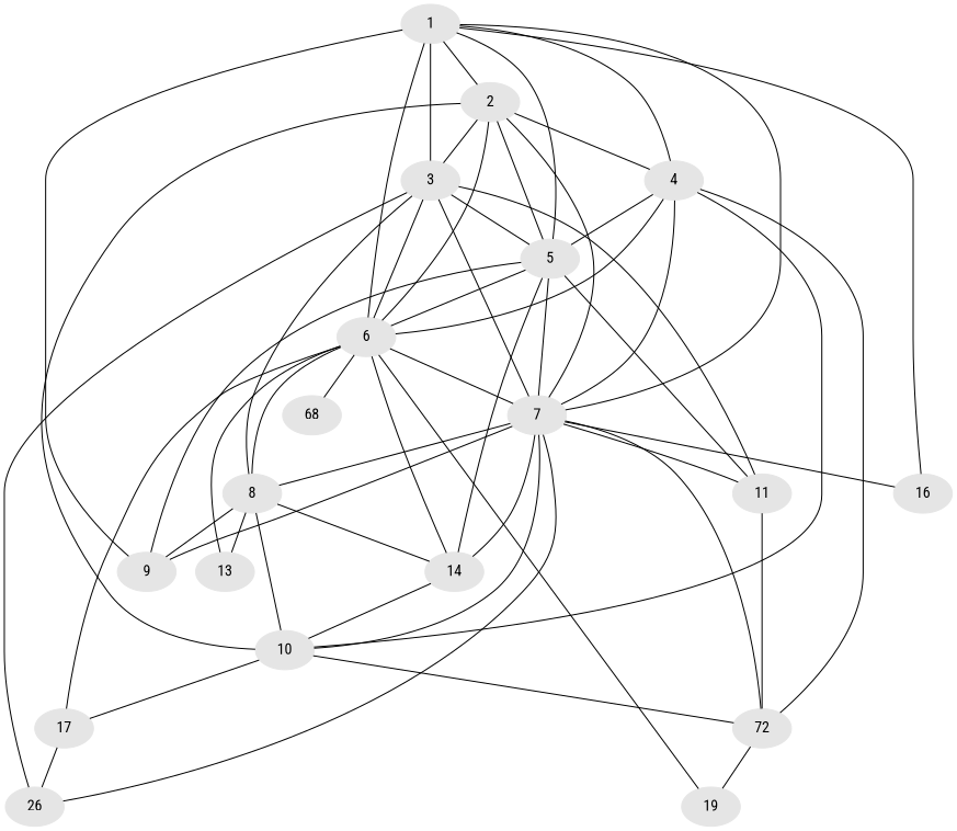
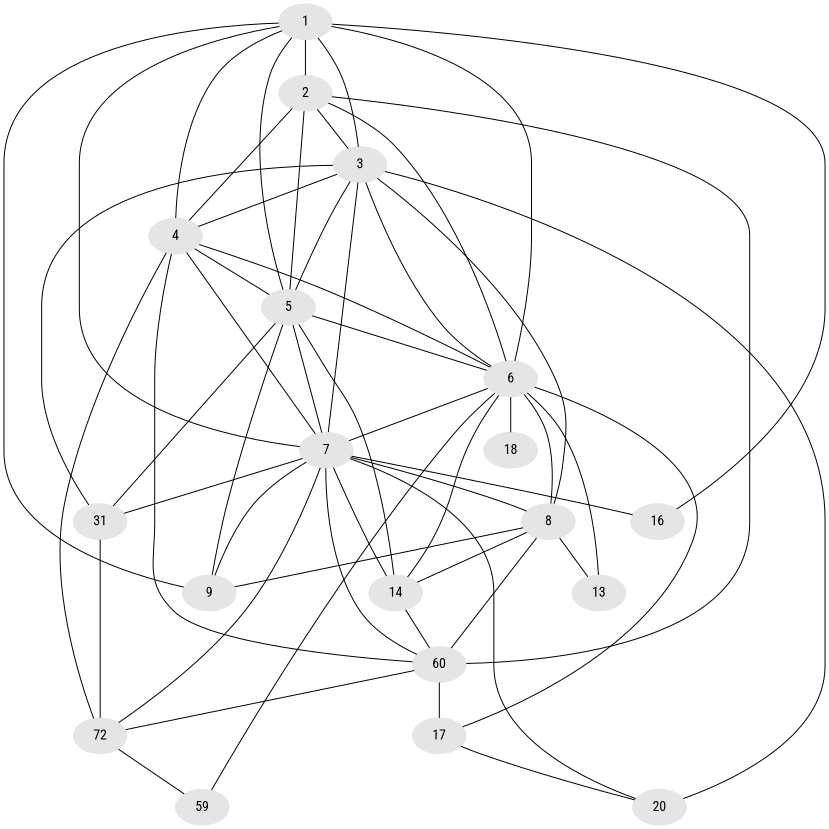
  graph {
    fontname="Roboto Condensed"
    node [color=gray90 fontname="Roboto Condensed" style=filled]
    edge [fontname="Roboto Condensed" weight=1.0]
    1
    2
    3
    4
    5
    6
    7
    9
    16
-   10
+   10 [label=60]
    8
-   11
-   20 [label=26]
+   11 [label=31]
+   20
    n14 [label=72]
    14
    13
    17
-   18 [label=68]
-   19
+   18
+   19 [label=59]
    1 -- 2 [weight=3.0]
    1 -- 3 [weight=4.0]
    1 -- 4 [weight=2.0]
    1 -- 5 [weight=3.0]
    1 -- 6 [weight=4.0]
    1 -- 7 [weight=2.0]
    1 -- 9 [weight=4.0]
    1 -- 16
    2 -- 3 [weight=2.0]
    2 -- 4
    2 -- 5
    2 -- 6 [weight=2.0]
-   2 -- 7 [weight=2.0]
    2 -- 10 [weight=3.0]
+   3 -- 4 [weight=2.0]
    3 -- 5 [weight=2.0]
    3 -- 6 [weight=4.0]
    3 -- 7 [weight=7.0]
    3 -- 8 [weight=2.0]
    3 -- 11
    3 -- 20 [weight=2.0]
    4 -- 5
    4 -- 6 [weight=3.0]
    4 -- 7
    4 -- 10
    4 -- n14 [weight=3.0]
    5 -- 6 [weight=2.0]
    5 -- 7
    5 -- 9
    5 -- 11
    5 -- 14 [weight=7.0]
    6 -- 7 [weight=3.0]
    6 -- 8 [weight=10.0]
    6 -- 14
    6 -- 13
    6 -- 17
    6 -- 18
    6 -- 19
    7 -- 9
    7 -- 16 [weight=2.0]
    7 -- 10
    7 -- 8 [weight=2.0]
    7 -- 11 [weight=2.0]
    7 -- 20
    7 -- n14
    7 -- 14
    10 -- n14
    10 -- 17
    8 -- 9
    8 -- 10
    8 -- 14 [weight=3.0]
    8 -- 13
    11 -- n14
    n14 -- 19
    14 -- 10
    17 -- 20
  }
